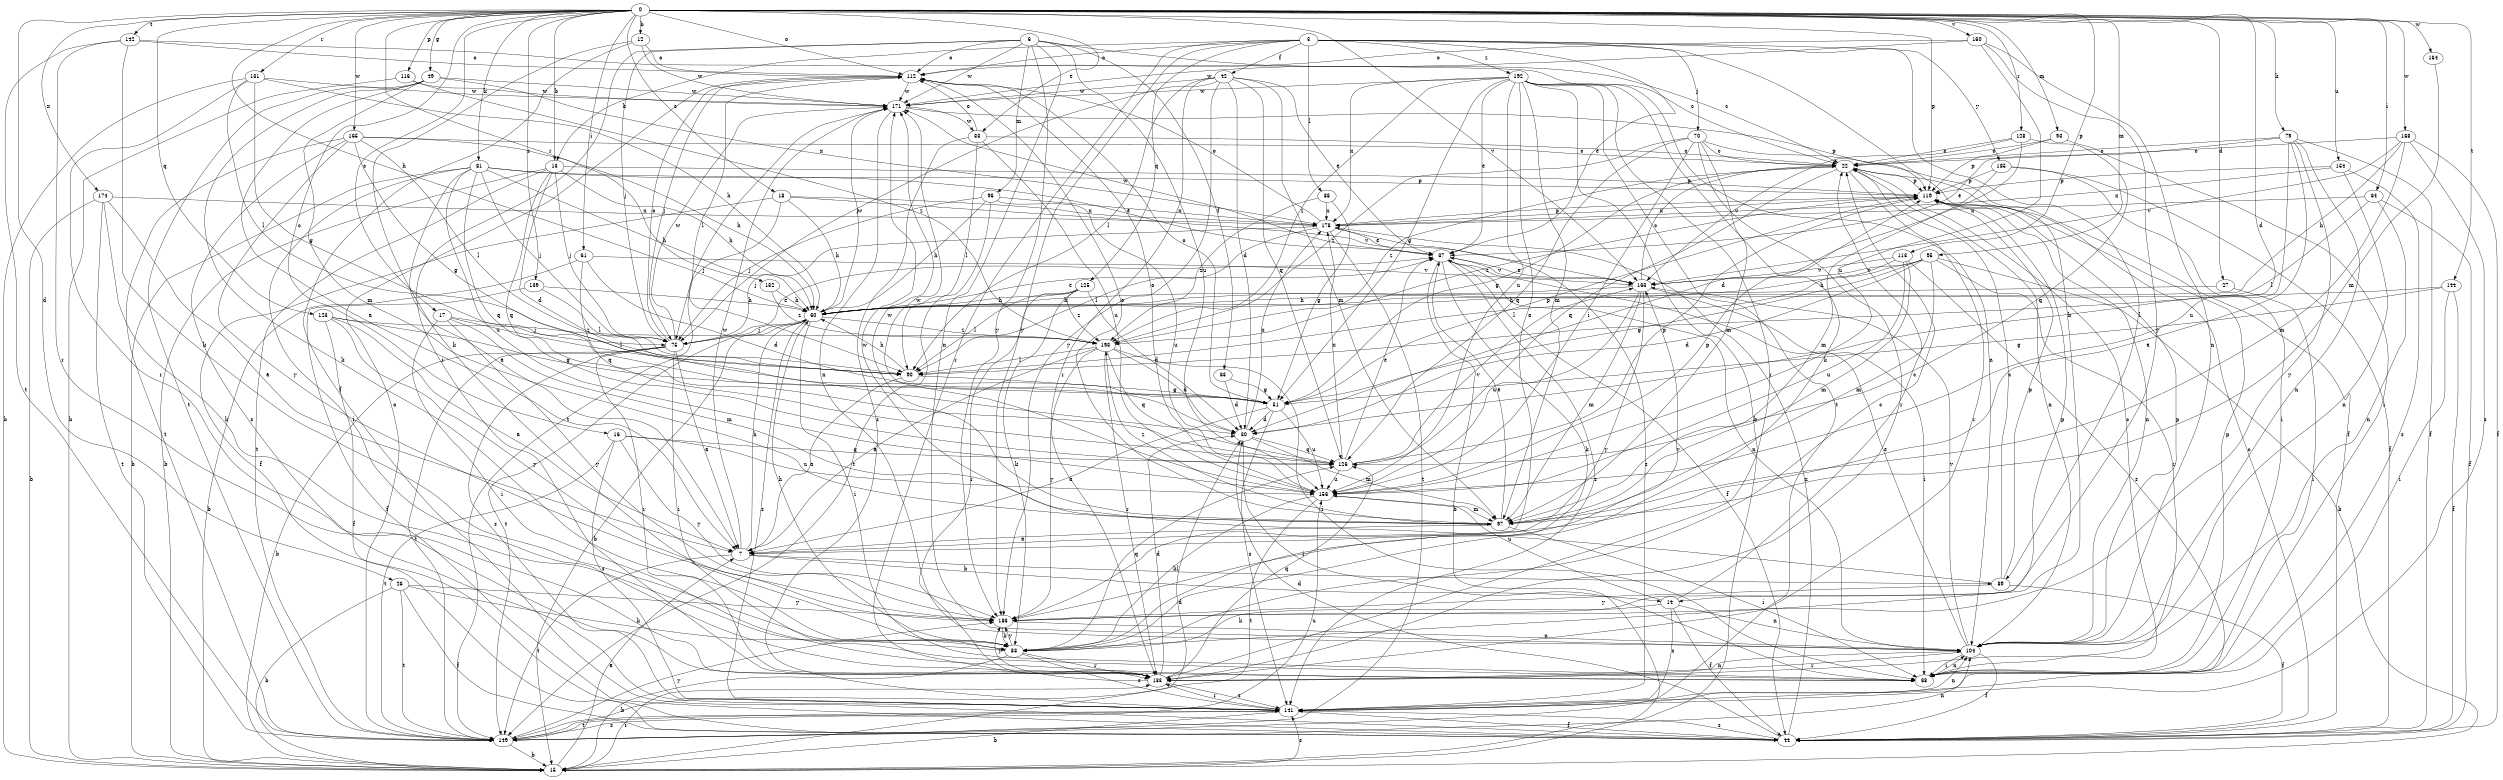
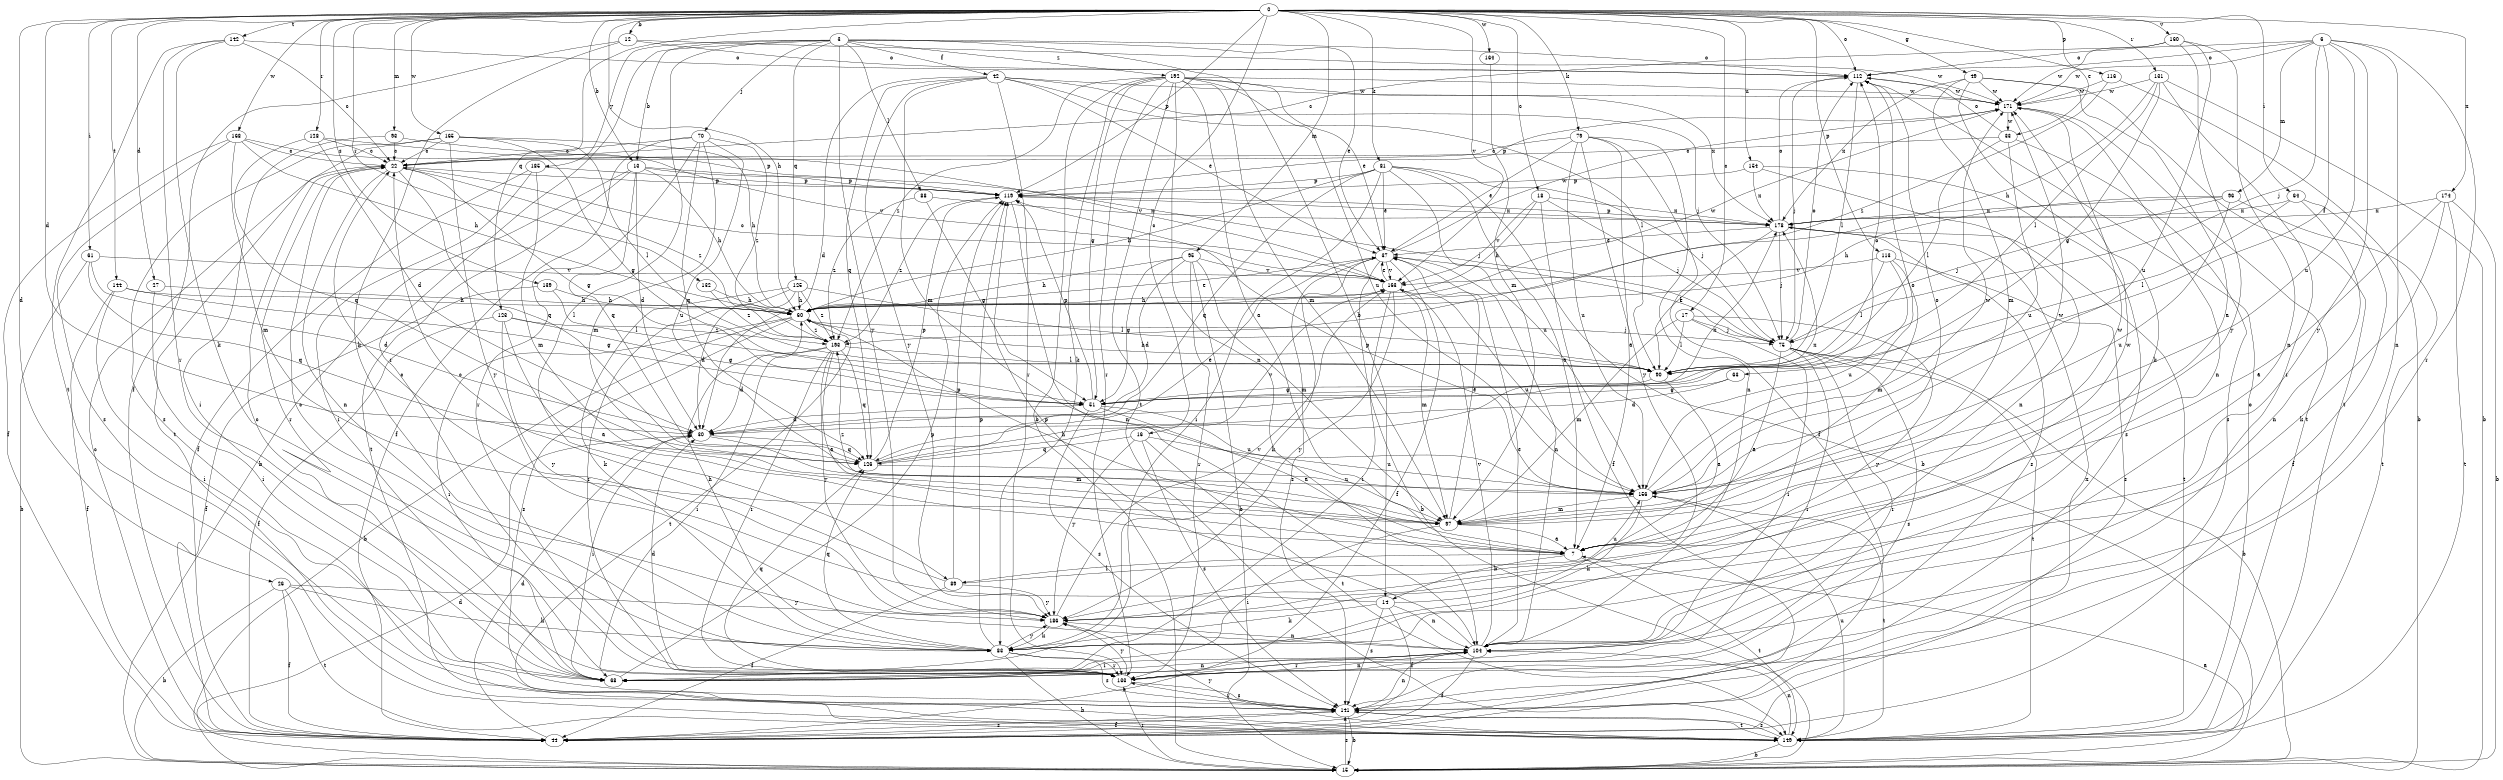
  strict digraph {
    0
    12
    13
    16
    17
    18
    26
    27
    30
    33
    49
    60
    61
    64
    79
    81
    93
    95
    112
    113
    116
    119
    123
    128
    131
    132
    139
    142
    144
    154
    160
    163
    164
    165
    168
    174
    171
    44
    83
    75
    149
    15
    126
    186
    156
    141
    68
    90
    97
    178
    22
    7
    37
    193
    104
    133
    51
    3
    14
    42
    70
    88
    89
    125
    185
    192
    6
    n68 [label=63]
    96
    0 -> 12 [label=b]
    0 -> 13 [label=b]
    0 -> 16 [label=c]
    0 -> 17 [label=c]
    0 -> 18 [label=c]
    0 -> 26 [label=d]
    0 -> 27 [label=d]
    0 -> 30 [label=d]
    0 -> 33 [label=e]
    0 -> 49 [label=g]
    0 -> 60 [label=h]
    0 -> 61 [label=i]
    0 -> 64 [label=i]
    0 -> 79 [label=k]
    0 -> 81 [label=k]
    0 -> 93 [label=m]
    0 -> 95 [label=m]
    0 -> 112 [label=o]
    0 -> 113 [label=p]
    0 -> 116 [label=p]
    0 -> 119 [label=p]
    0 -> 123 [label=q]
    0 -> 128 [label=r]
    0 -> 131 [label=r]
    0 -> 132 [label=r]
    0 -> 139 [label=s]
    0 -> 142 [label=t]
    0 -> 144 [label=t]
    0 -> 154 [label=u]
    0 -> 160 [label=v]
    0 -> 163 [label=v]
    0 -> 164 [label=w]
    0 -> 165 [label=w]
    0 -> 168 [label=w]
    0 -> 174 [label=x]
    12 -> 112 [label=o]
    12 -> 171 [label=w]
    12 -> 44 [label=f]
    12 -> 83 [label=k]
    13 -> 30 [label=d]
    13 -> 60 [label=h]
    13 -> 119 [label=p]
    13 -> 75 [label=j]
    13 -> 149 [label=t]
    13 -> 15 [label=b]
    13 -> 126 [label=q]
    16 -> 149 [label=t]
    16 -> 126 [label=q]
    16 -> 186 [label=y]
    16 -> 156 [label=u]
    16 -> 141 [label=s]
    17 -> 75 [label=j]
    17 -> 186 [label=y]
    17 -> 68 [label=i]
    17 -> 90 [label=l]
    17 -> 97 [label=m]
    18 -> 60 [label=h]
    18 -> 163 [label=v]
    18 -> 44 [label=f]
    18 -> 75 [label=j]
    18 -> 178 [label=x]
    26 -> 44 [label=f]
    26 -> 83 [label=k]
    26 -> 149 [label=t]
    26 -> 15 [label=b]
    26 -> 186 [label=y]
    27 -> 60 [label=h]
    27 -> 68 [label=i]
    30 -> 126 [label=q]
    30 -> 68 [label=i]
    30 -> 97 [label=m]
    30 -> 178 [label=x]
    33 -> 112 [label=o]
    33 -> 156 [label=u]
    33 -> 141 [label=s]
    33 -> 90 [label=l]
    33 -> 22 [label=c]
    49 -> 171 [label=w]
    49 -> 83 [label=k]
    49 -> 149 [label=t]
    49 -> 97 [label=m]
    49 -> 178 [label=x]
    49 -> 7 [label=a]
    60 -> 171 [label=w]
    60 -> 75 [label=j]
    60 -> 149 [label=t]
    60 -> 15 [label=b]
    60 -> 141 [label=s]
    60 -> 68 [label=i]
    60 -> 37 [label=e]
    60 -> 193 [label=z]
    61 -> 30 [label=d]
    61 -> 163 [label=v]
    61 -> 15 [label=b]
    61 -> 126 [label=q]
    64 -> 44 [label=f]
    64 -> 90 [label=l]
    64 -> 178 [label=x]
    64 -> 104 [label=n]
    79 -> 44 [label=f]
    79 -> 186 [label=y]
    79 -> 156 [label=u]
    79 -> 22 [label=c]
    79 -> 7 [label=a]
    79 -> 37 [label=e]
    79 -> 104 [label=n]
    81 -> 60 [label=h]
    81 -> 119 [label=p]
    81 -> 75 [label=j]
    81 -> 15 [label=b]
    81 -> 126 [label=q]
    81 -> 156 [label=u]
    81 -> 68 [label=i]
    81 -> 7 [label=a]
    81 -> 37 [label=e]
    93 -> 119 [label=p]
    93 -> 68 [label=i]
    93 -> 22 [label=c]
    95 -> 30 [label=d]
    95 -> 60 [label=h]
    95 -> 163 [label=v]
    95 -> 15 [label=b]
    95 -> 97 [label=m]
    95 -> 133 [label=r]
    95 -> 51 [label=g]
    112 -> 171 [label=w]
    112 -> 75 [label=j]
    112 -> 90 [label=l]
    113 -> 163 [label=v]
    113 -> 156 [label=u]
    113 -> 141 [label=s]
    113 -> 90 [label=l]
    113 -> 97 [label=m]
    116 -> 171 [label=w]
    116 -> 15 [label=b]
    116 -> 193 [label=z]
    119 -> 178 [label=x]
    119 -> 193 [label=z]
    119 -> 104 [label=n]
    123 -> 44 [label=f]
    123 -> 186 [label=y]
    123 -> 7 [label=a]
    123 -> 193 [label=z]
    123 -> 51 [label=g]
    128 -> 30 [label=d]
    128 -> 163 [label=v]
    128 -> 126 [label=q]
    128 -> 22 [label=c]
    131 -> 60 [label=h]
    131 -> 171 [label=w]
    131 -> 15 [label=b]
    131 -> 90 [label=l]
    131 -> 133 [label=r]
    131 -> 51 [label=g]
    132 -> 60 [label=h]
    132 -> 193 [label=z]
    139 -> 60 [label=h]
    139 -> 44 [label=f]
    139 -> 90 [label=l]
    142 -> 112 [label=o]
    142 -> 83 [label=k]
    142 -> 149 [label=t]
    142 -> 22 [label=c]
    142 -> 133 [label=r]
    144 -> 60 [label=h]
    144 -> 44 [label=f]
    144 -> 68 [label=i]
    144 -> 51 [label=g]
    154 -> 119 [label=p]
    154 -> 141 [label=s]
    154 -> 178 [label=x]
    154 -> 104 [label=n]
    160 -> 112 [label=o]
    160 -> 171 [label=w]
    160 -> 186 [label=y]
    160 -> 156 [label=u]
    160 -> 104 [label=n]
    163 -> 60 [label=h]
    163 -> 186 [label=y]
    163 -> 156 [label=u]
    163 -> 68 [label=i]
    163 -> 97 [label=m]
    163 -> 22 [label=c]
    163 -> 37 [label=e]
    164 -> 97 [label=m]
    165 -> 60 [label=h]
    165 -> 149 [label=t]
    165 -> 186 [label=y]
    165 -> 141 [label=s]
    165 -> 90 [label=l]
    165 -> 22 [label=c]
    165 -> 51 [label=g]
    168 -> 60 [label=h]
    168 -> 163 [label=v]
    168 -> 44 [label=f]
    168 -> 141 [label=s]
    168 -> 97 [label=m]
    168 -> 22 [label=c]
    174 -> 83 [label=k]
    174 -> 149 [label=t]
    174 -> 15 [label=b]
    174 -> 178 [label=x]
    174 -> 7 [label=a]
    171 -> 33 [label=w]
    171 -> 119 [label=p]
    171 -> 149 [label=t]
    171 -> 104 [label=n]
    44 -> 30 [label=d]
    44 -> 141 [label=s]
    44 -> 178 [label=x]
    44 -> 22 [label=c]
    83 -> 60 [label=h]
    83 -> 119 [label=p]
    83 -> 15 [label=b]
    83 -> 126 [label=q]
    83 -> 186 [label=y]
    83 -> 141 [label=s]
    83 -> 22 [label=c]
    83 -> 133 [label=r]
    75 -> 112 [label=o]
-   75 -> 171 [label=w]
    75 -> 149 [label=t]
    75 -> 15 [label=b]
    75 -> 141 [label=s]
    75 -> 68 [label=i]
    75 -> 7 [label=a]
    75 -> 37 [label=e]
    75 -> 133 [label=r]
    149 -> 112 [label=o]
    149 -> 15 [label=b]
    149 -> 186 [label=y]
    149 -> 156 [label=u]
    149 -> 141 [label=s]
    149 -> 104 [label=n]
    15 -> 30 [label=d]
    15 -> 141 [label=s]
    15 -> 7 [label=a]
    15 -> 133 [label=r]
    126 -> 119 [label=p]
    126 -> 163 [label=v]
    126 -> 156 [label=u]
    126 -> 178 [label=x]
    126 -> 37 [label=e]
    186 -> 163 [label=v]
    186 -> 83 [label=k]
    186 -> 104 [label=n]
    156 -> 112 [label=o]
    156 -> 119 [label=p]
    156 -> 171 [label=w]
    156 -> 83 [label=k]
    156 -> 149 [label=t]
    156 -> 97 [label=m]
    141 -> 44 [label=f]
    141 -> 149 [label=t]
    141 -> 15 [label=b]
    141 -> 104 [label=n]
    141 -> 133 [label=r]
    68 -> 119 [label=p]
    68 -> 22 [label=c]
    68 -> 104 [label=n]
    90 -> 60 [label=h]
    90 -> 7 [label=a]
    90 -> 51 [label=g]
    97 -> 112 [label=o]
    97 -> 171 [label=w]
    97 -> 68 [label=i]
    97 -> 7 [label=a]
    97 -> 37 [label=e]
    97 -> 193 [label=z]
    178 -> 112 [label=o]
    178 -> 119 [label=p]
    178 -> 75 [label=j]
    178 -> 149 [label=t]
    178 -> 141 [label=s]
    178 -> 90 [label=l]
    178 -> 37 [label=e]
    22 -> 119 [label=p]
    22 -> 126 [label=q]
    22 -> 193 [label=z]
    22 -> 104 [label=n]
    22 -> 133 [label=r]
    22 -> 51 [label=g]
    7 -> 60 [label=h]
    7 -> 171 [label=w]
    7 -> 149 [label=t]
    7 -> 14 [label=b]
    7 -> 89 [label=l]
    37 -> 163 [label=v]
    37 -> 171 [label=w]
    37 -> 44 [label=f]
    37 -> 83 [label=k]
    37 -> 15 [label=b]
    37 -> 141 [label=s]
    37 -> 104 [label=n]
    193 -> 30 [label=d]
    193 -> 126 [label=q]
    193 -> 186 [label=y]
    193 -> 68 [label=i]
    193 -> 90 [label=l]
    193 -> 7 [label=a]
    193 -> 133 [label=r]
    104 -> 119 [label=p]
    104 -> 163 [label=v]
    104 -> 44 [label=f]
    104 -> 68 [label=i]
    104 -> 37 [label=e]
    104 -> 133 [label=r]
    133 -> 30 [label=d]
    133 -> 126 [label=q]
    133 -> 186 [label=y]
    133 -> 141 [label=s]
    133 -> 104 [label=n]
    51 -> 30 [label=d]
    51 -> 112 [label=o]
    51 -> 119 [label=p]
    51 -> 156 [label=u]
    51 -> 141 [label=s]
    51 -> 7 [label=a]
    3 -> 13 [label=b]
    3 -> 112 [label=o]
    3 -> 186 [label=y]
    3 -> 37 [label=e]
    3 -> 133 [label=r]
    3 -> 14 [label=b]
    3 -> 42 [label=f]
    3 -> 70 [label=j]
    3 -> 88 [label=l]
    3 -> 89 [label=l]
    3 -> 125 [label=q]
    3 -> 185 [label=y]
    3 -> 192 [label=z]
    14 -> 44 [label=f]
    14 -> 83 [label=k]
    14 -> 156 [label=u]
    14 -> 141 [label=s]
    14 -> 22 [label=c]
    14 -> 104 [label=n]
    42 -> 30 [label=d]
    42 -> 171 [label=w]
    42 -> 75 [label=j]
    42 -> 126 [label=q]
    42 -> 186 [label=y]
    42 -> 90 [label=l]
    42 -> 97 [label=m]
    42 -> 37 [label=e]
    42 -> 133 [label=r]
    70 -> 44 [label=f]
    70 -> 126 [label=q]
-   70 -> 156 [label=i]
+   70 -> 156 [label=u]
    70 -> 97 [label=m]
    70 -> 22 [label=c]
    70 -> 193 [label=z]
    70 -> 133 [label=r]
    88 -> 178 [label=x]
    88 -> 193 [label=z]
    88 -> 51 [label=g]
    89 -> 119 [label=p]
    89 -> 171 [label=w]
    89 -> 44 [label=f]
    89 -> 186 [label=y]
    89 -> 22 [label=c]
    125 -> 30 [label=d]
    125 -> 60 [label=h]
    125 -> 83 [label=k]
    125 -> 90 [label=l]
    125 -> 193 [label=z]
    125 -> 133 [label=r]
    185 -> 119 [label=p]
    185 -> 44 [label=f]
    185 -> 68 [label=i]
    185 -> 97 [label=m]
    192 -> 171 [label=w]
    192 -> 83 [label=k]
    192 -> 149 [label=t]
    192 -> 15 [label=b]
    192 -> 156 [label=u]
    192 -> 97 [label=m]
    192 -> 178 [label=x]
    192 -> 7 [label=a]
    192 -> 37 [label=e]
    192 -> 193 [label=z]
    192 -> 104 [label=n]
    192 -> 133 [label=r]
    192 -> 51 [label=g]
    6 -> 112 [label=o]
    6 -> 171 [label=w]
    6 -> 75 [label=j]
    6 -> 186 [label=y]
    6 -> 156 [label=u]
    6 -> 22 [label=c]
    6 -> 104 [label=n]
    6 -> 133 [label=r]
    6 -> n68 [label=f]
    6 -> 96 [label=m]
    n68 -> 30 [label=d]
    n68 -> 51 [label=g]
    96 -> 60 [label=h]
    96 -> 75 [label=j]
    96 -> 149 [label=t]
    96 -> 156 [label=u]
    96 -> 178 [label=x]
  }
